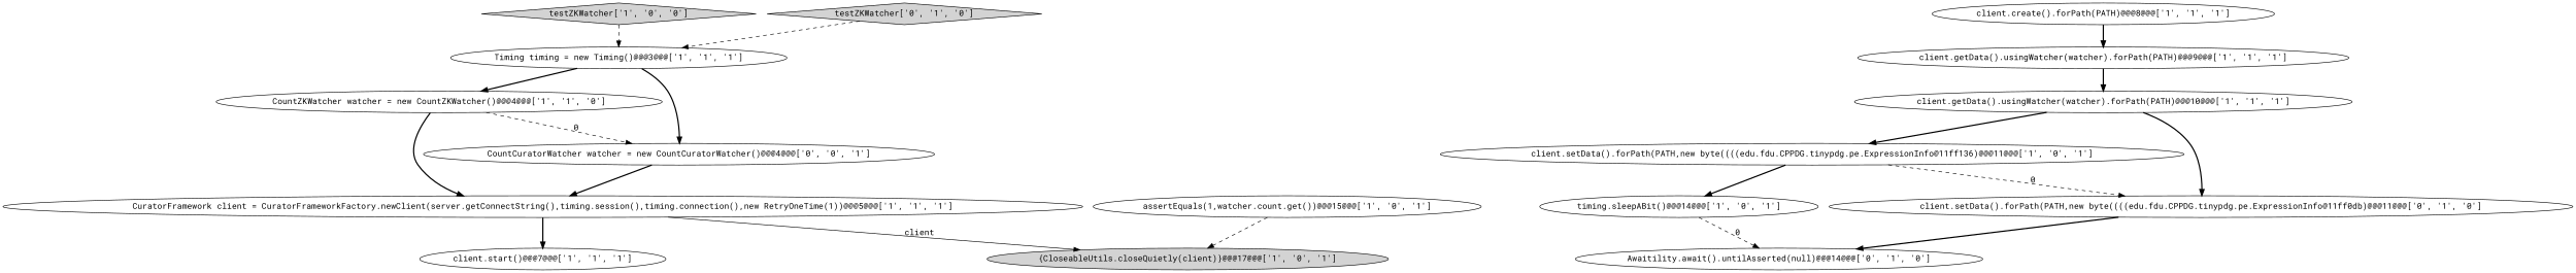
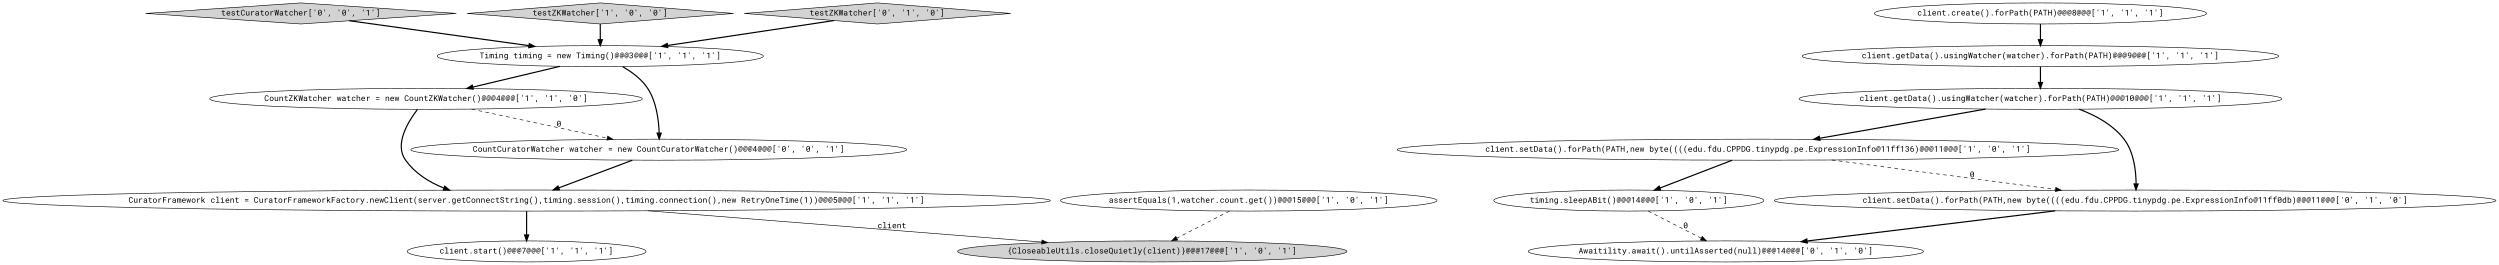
  digraph {
    fontname="Roboto Mono"
    node [fillcolor=white fontname="Roboto Mono" shape=ellipse style=filled]
    edge [fontname="Roboto Mono" style=bold]
+   n1 [fillcolor=lightgray label="testCuratorWatcher['0', '0', '1']" shape=diamond]
    n2 [label="Timing timing = new Timing()@@@3@@@['1', '1', '1']"]
    n3 [label="CountZKWatcher watcher = new CountZKWatcher()@@@4@@@['1', '1', '0']"]
    n4 [label="CountCuratorWatcher watcher = new CountCuratorWatcher()@@@4@@@['0', '0', '1']"]
    n5 [label="timing.sleepABit()@@@14@@@['1', '0', '1']"]
    n6 [label="Awaitility.await().untilAsserted(null)@@@14@@@['0', '1', '0']"]
    n7 [label="assertEquals(1,watcher.count.get())@@@15@@@['1', '0', '1']"]
    n8 [fillcolor=lightgray label="{CloseableUtils.closeQuietly(client)}@@@17@@@['1', '0', '1']"]
    n9 [fillcolor=lightgray label="testZKWatcher['1', '0', '0']" shape=diamond]
    n10 [label="client.create().forPath(PATH)@@@8@@@['1', '1', '1']"]
    n11 [label="client.getData().usingWatcher(watcher).forPath(PATH)@@@9@@@['1', '1', '1']"]
    n12 [label="client.getData().usingWatcher(watcher).forPath(PATH)@@@10@@@['1', '1', '1']"]
    n13 [label="client.setData().forPath(PATH,new byte((((edu.fdu.CPPDG.tinypdg.pe.ExpressionInfo@11ff136)@@@11@@@['1', '0', '1']"]
    n14 [label="client.setData().forPath(PATH,new byte((((edu.fdu.CPPDG.tinypdg.pe.ExpressionInfo@11ff0db)@@@11@@@['0', '1', '0']"]
    n15 [label="CuratorFramework client = CuratorFrameworkFactory.newClient(server.getConnectString(),timing.session(),timing.connection(),new RetryOneTime(1))@@@5@@@['1', '1', '1']"]
    n16 [label="client.start()@@@7@@@['1', '1', '1']"]
    n17 [fillcolor=lightgray label="testZKWatcher['0', '1', '0']" shape=diamond]
+   n1 -> n2
    n2 -> n3
    n2 -> n4
    n3 -> n4 [label=0 style=dashed]
    n3 -> n15
    n4 -> n15
    n5 -> n6 [label=0 style=dashed]
    n7 -> n8 [style=dashed]
-   n9 -> n2 [style=dashed]
+   n9 -> n2
    n10 -> n11
    n11 -> n12
    n12 -> n13
    n12 -> n14
    n13 -> n5
    n13 -> n14 [label=0 style=dashed]
    n14 -> n6
    n15 -> n8 [label=client style=solid]
    n15 -> n16
-   n17 -> n2 [style=dashed]
+   n17 -> n2
  }
